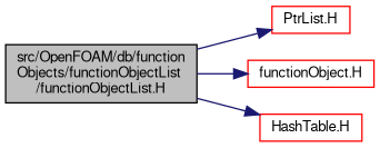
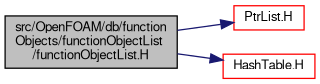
  digraph {
    rankdir=LR
    node [color=red fontname=FreeSans fontsize=10 shape=record]
    edge [color=midnightblue fontname=FreeSans fontsize=10 labelfontname=FreeSans labelfontsize=10 style=solid]
    n1 [color=black fillcolor=grey75 fontcolor=black height=0.2 label="src/OpenFOAM/db/function\lObjects/functionObjectList\l/functionObjectList.H" style=filled width=0.4]
    n2 [height=0.2 label="PtrList.H" width=0.4]
-   n3 [height=0.2 label="functionObject.H" width=0.4]
    n4 [height=0.2 label="HashTable.H" width=0.4]
    n1 -> n2
-   n1 -> n3
    n1 -> n4
  }
